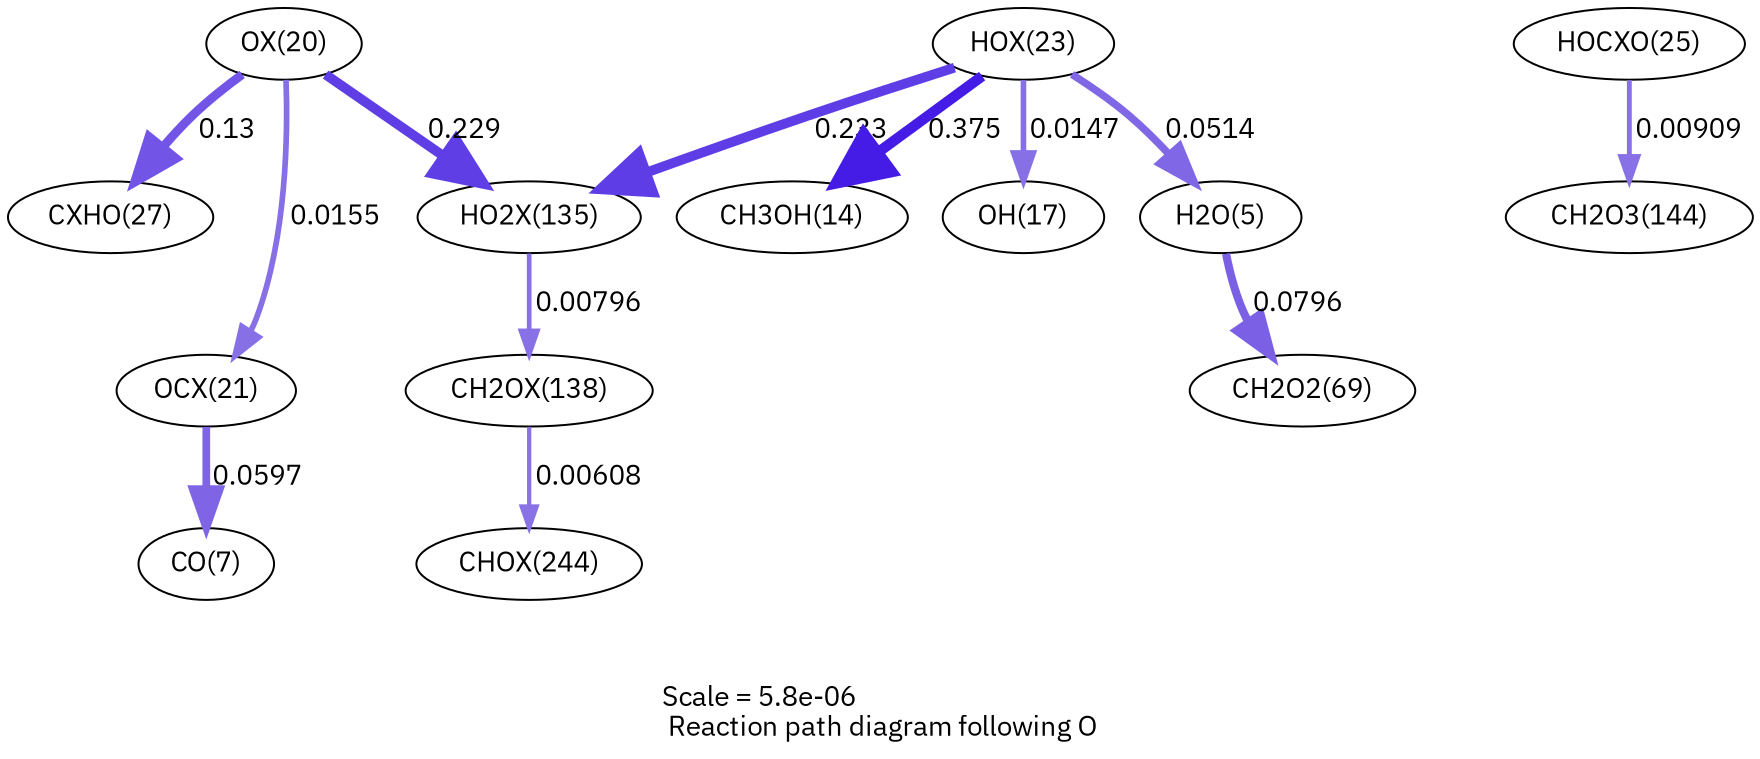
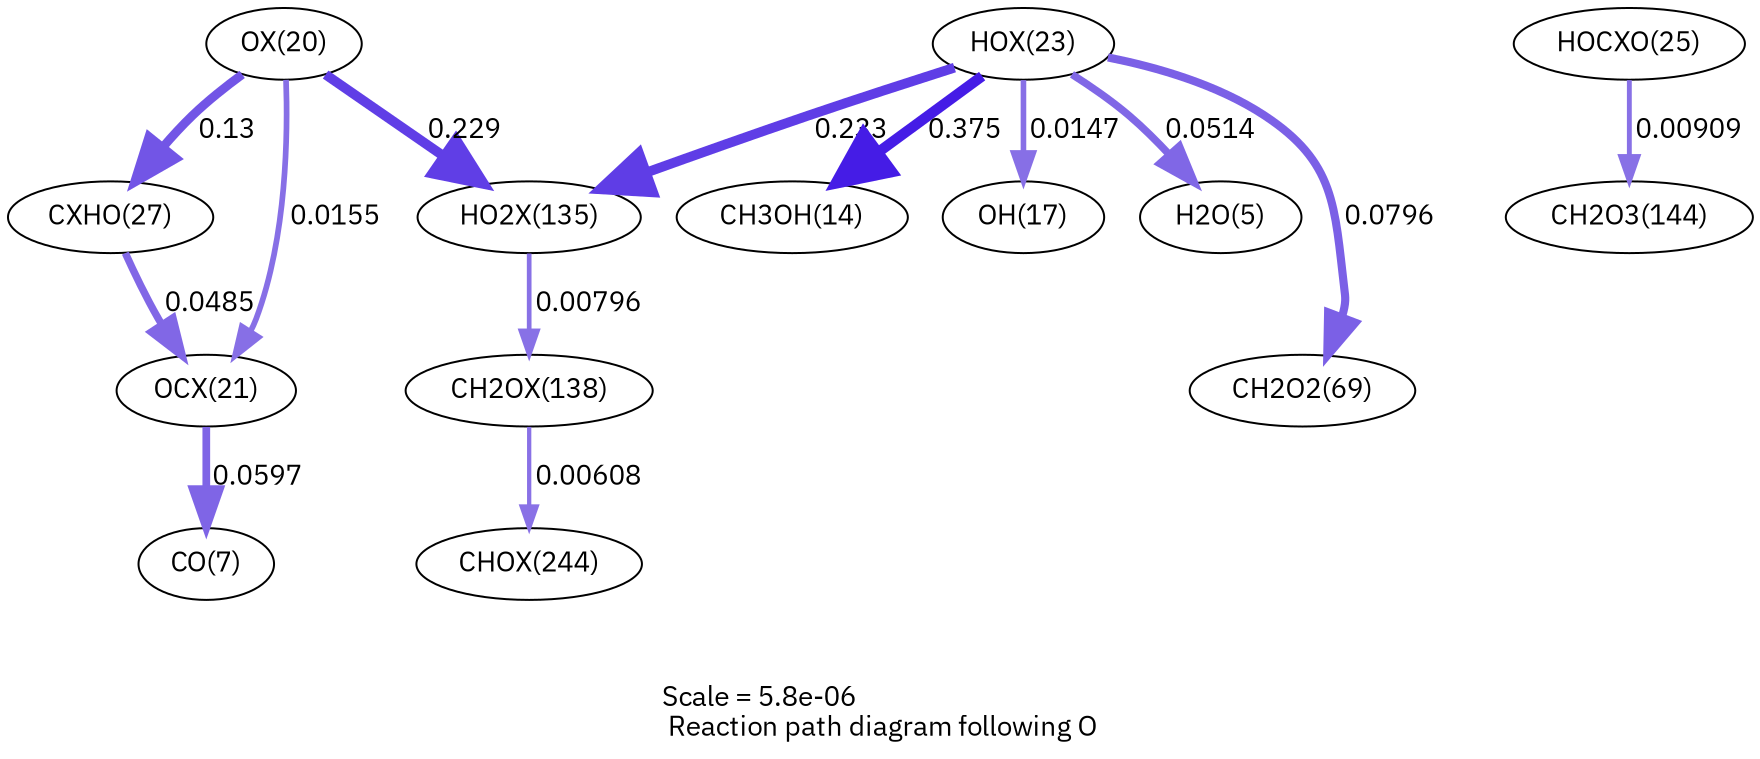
  digraph {
    fontname="IBM Plex Sans"
    label="Scale = 5.8e-06\l Reaction path diagram following O"
    node [fontname="IBM Plex Sans"]
    edge [fontname="IBM Plex Sans"]
    n1 [label="OX(20)"]
    n2 [label="CXHO(27)"]
    n3 [label="OCX(21)"]
    n4 [label="HO2X(135)"]
    n5 [label="HOX(23)"]
    n6 [label="CH3OH(14)"]
    n7 [label="OH(17)"]
    n8 [label="H2O(5)"]
    n9 [label="CH2O2(69)"]
    n10 [label="CO(7)"]
    n11 [label="CH2OX(138)"]
    n12 [label="CHOX(244)"]
    n13 [label="HOCXO(25)"]
    n14 [label="CH2O3(144)"]
    n1 -> n2 [arrowsize=2.23 color="0.7, 0.63, 0.9" label=" 0.13" penwidth=4.46]
    n1 -> n3 [arrowsize=1.43 color="0.7, 0.516, 0.9" label=" 0.0155" penwidth=2.86]
    n1 -> n4 [arrowsize=2.44 color="0.7, 0.729, 0.9" label=" 0.229" penwidth=4.89]
+   n2 -> n3 [arrowsize=1.86 color="0.7, 0.549, 0.9" label=" 0.0485" penwidth=3.72]
    n3 -> n10 [arrowsize=1.94 color="0.7, 0.56, 0.9" label=" 0.0597" penwidth=3.87]
    n4 -> n11 [arrowsize=1.18 color="0.7, 0.508, 0.9" label=" 0.00796" penwidth=2.35]
    n5 -> n4 [arrowsize=2.45 color="0.7, 0.733, 0.9" label=" 0.233" penwidth=4.9]
    n5 -> n6 [arrowsize=2.63 color="0.7, 0.875, 0.9" label=" 0.375" penwidth=5.26]
    n5 -> n7 [arrowsize=1.41 color="0.7, 0.515, 0.9" label=" 0.0147" penwidth=2.81]
    n5 -> n8 [arrowsize=1.88 color="0.7, 0.551, 0.9" label=" 0.0514" penwidth=3.76]
-   n8 -> n9 [arrowsize=2.04 color="0.7, 0.58, 0.9" label=" 0.0796" penwidth=4.09]
+   n5 -> n9 [arrowsize=2.04 color="0.7, 0.58, 0.9" label=" 0.0796" penwidth=4.09]
    n11 -> n12 [arrowsize=1.07 color="0.7, 0.506, 0.9" label=" 0.00608" penwidth=2.15]
    n13 -> n14 [arrowsize=1.23 color="0.7, 0.509, 0.9" label=" 0.00909" penwidth=2.45]
  }
